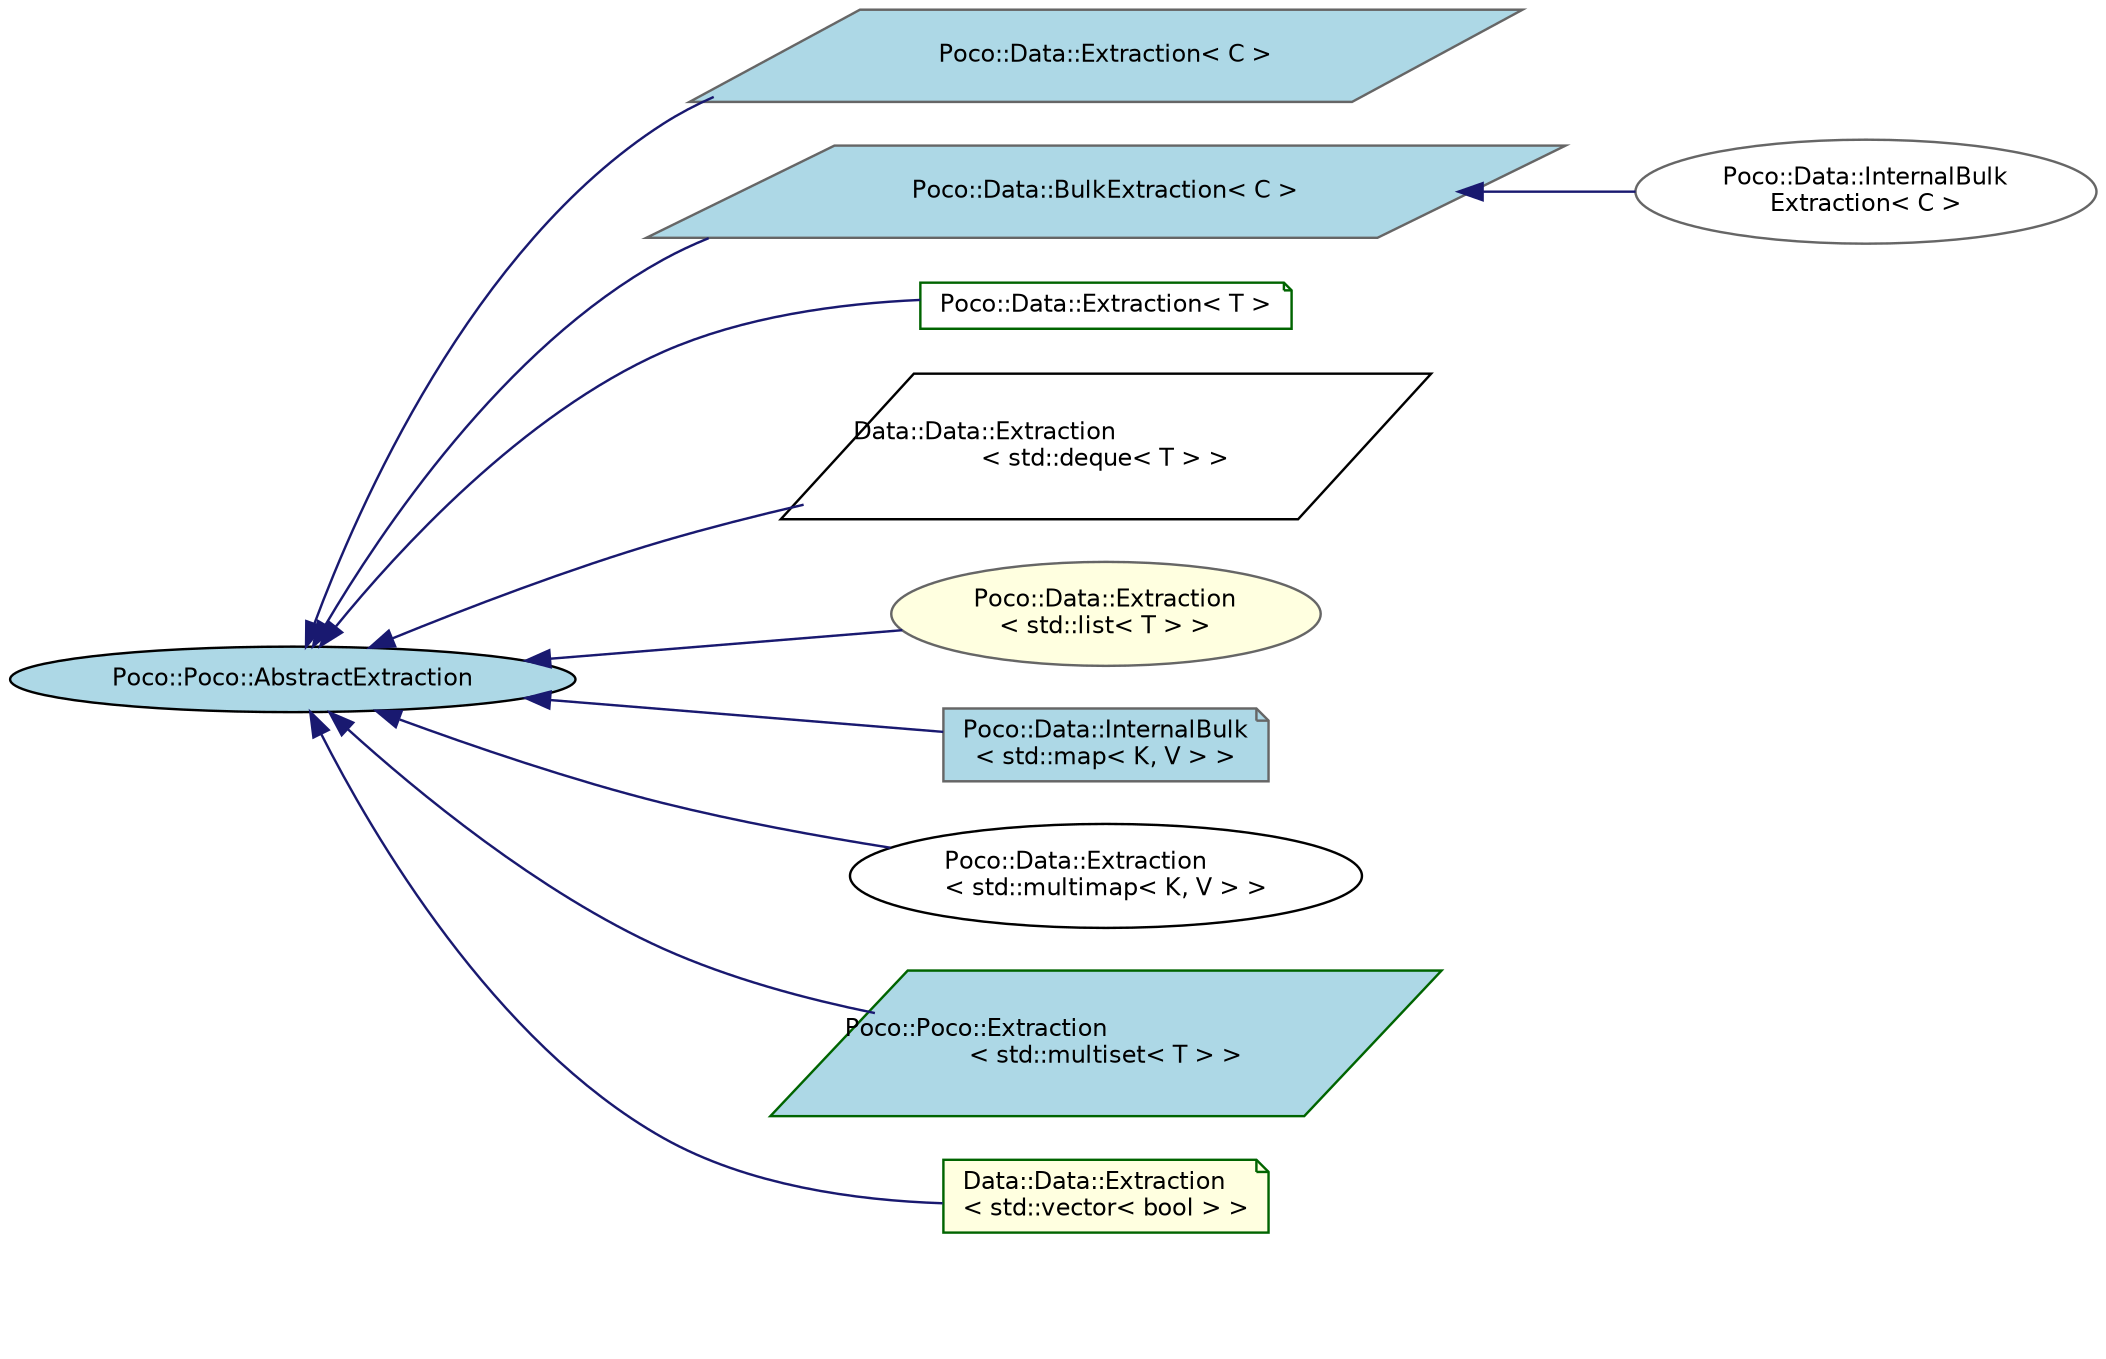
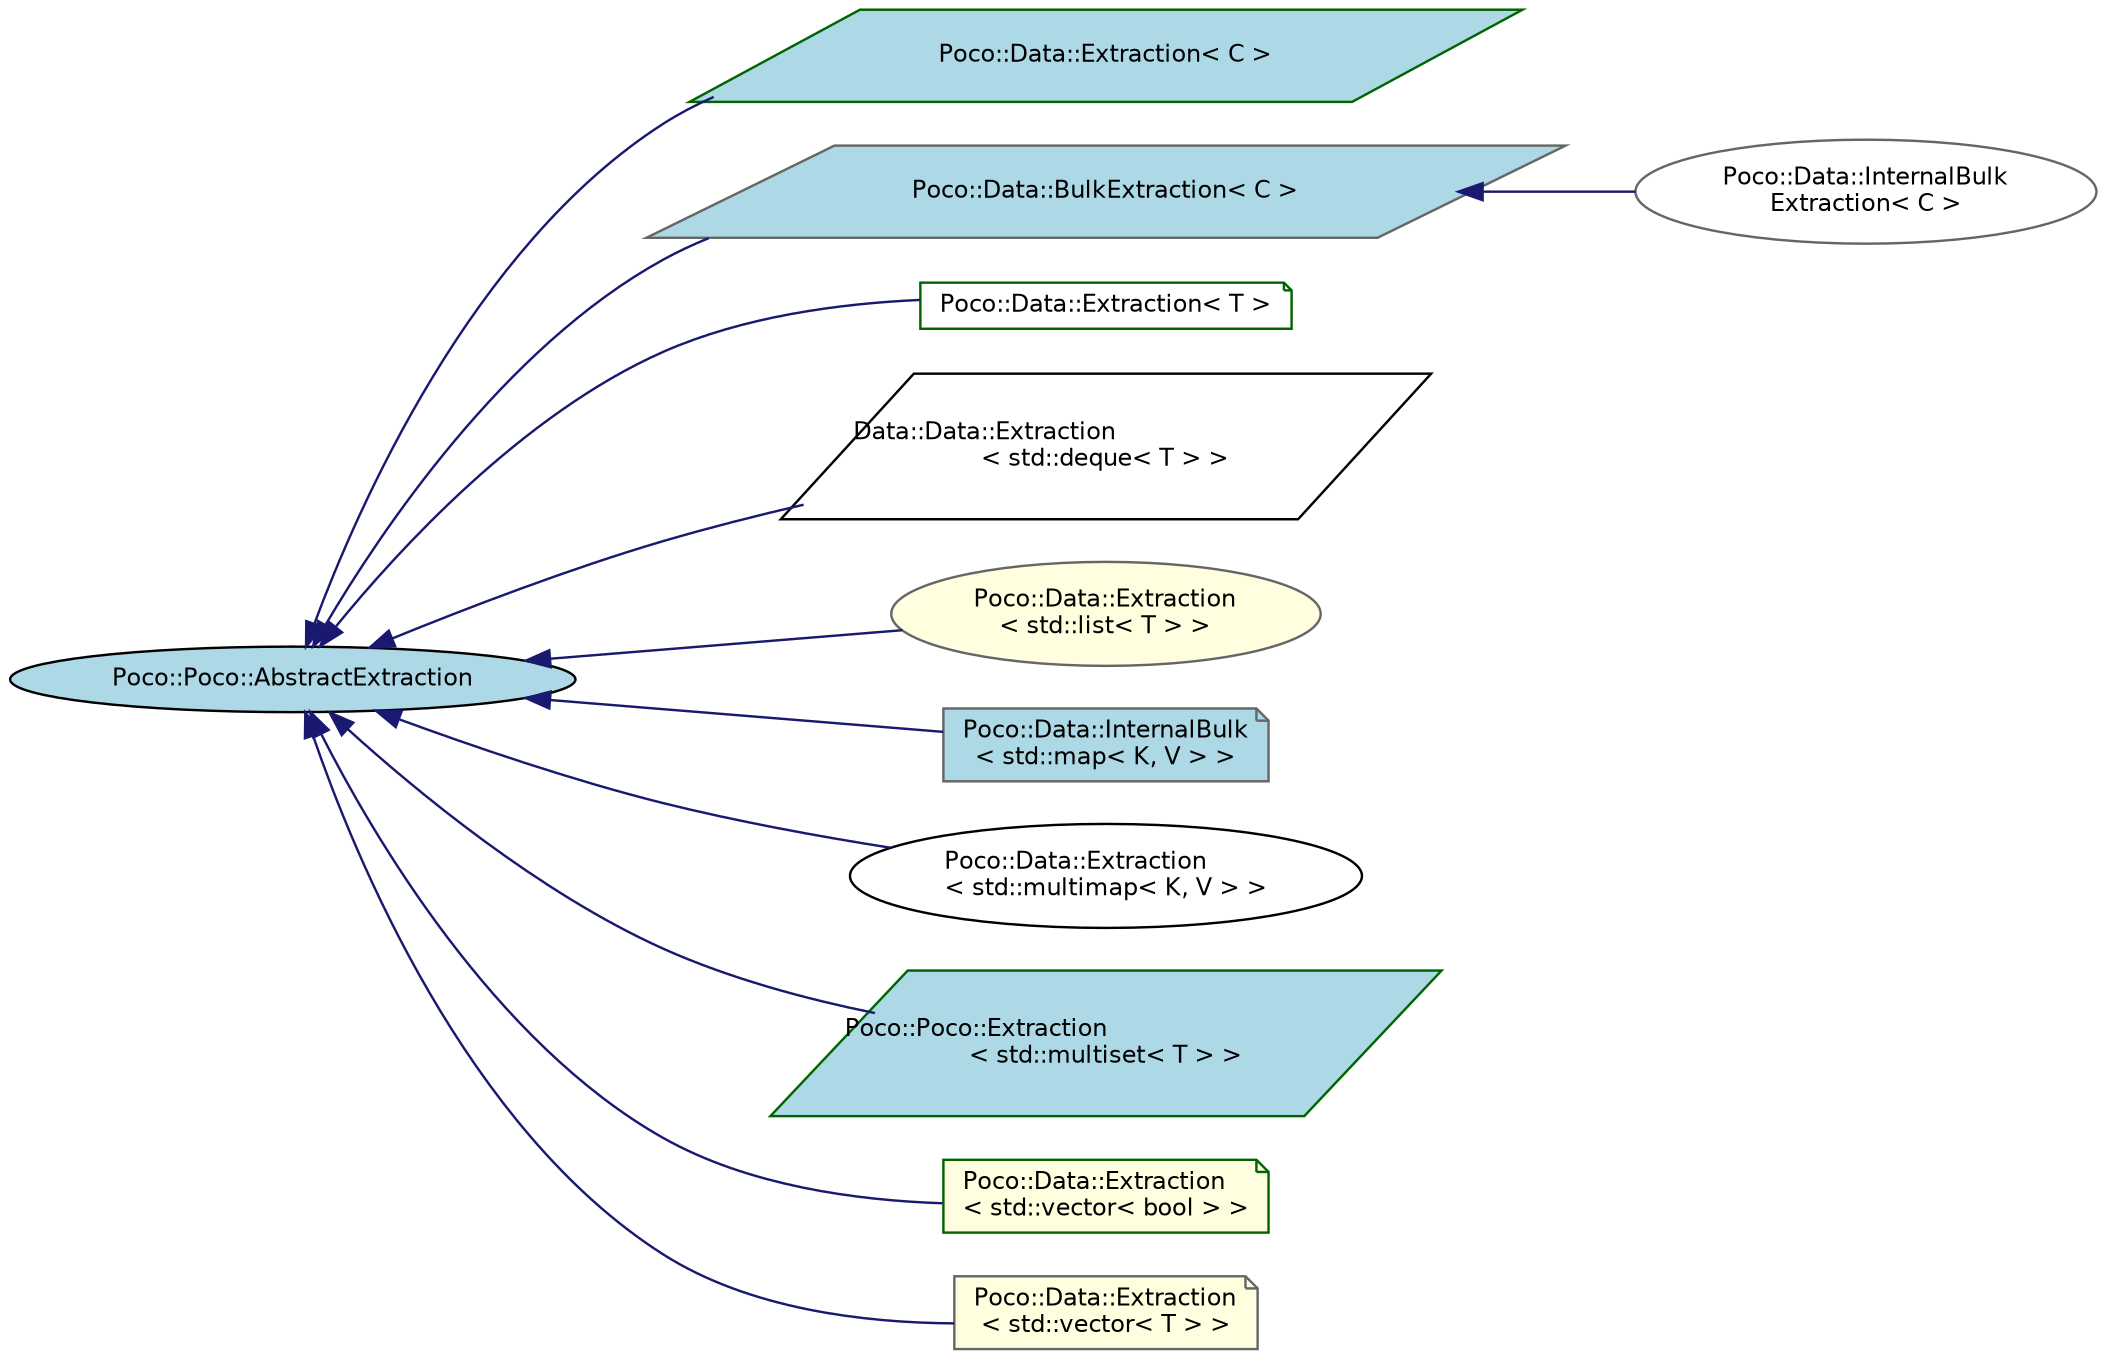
  digraph {
    rankdir=LR
    node [color=gray40 fillcolor=lightblue fontname=Helvetica fontsize=10 shape=ellipse style=filled]
    edge [color=midnightblue dir=back fontname=Helvetica fontsize=10 labelfontname=Helvetica labelfontsize=10 style=solid]
    n1 [color=black height=0.2 label="Poco::Poco::AbstractExtraction" width=0.4]
-   n2 [height=0.2 label="Poco::Data::Extraction\< C \>" shape=parallelogram width=0.4]
+   n2 [color=darkgreen height=0.2 label="Poco::Data::Extraction\< C \>" shape=parallelogram width=0.4]
    n3 [height=0.2 label="Poco::Data::BulkExtraction\< C \>" shape=parallelogram width=0.4]
    n4 [color=darkgreen fillcolor=white height=0.2 label="Poco::Data::Extraction\< T \>" shape=note width=0.4]
    n5 [color=black fillcolor=white height=0.2 label="Data::Data::Extraction\l\< std::deque\< T \> \>" shape=parallelogram width=0.4]
    n6 [fillcolor=lightyellow height=0.2 label="Poco::Data::Extraction\l\< std::list\< T \> \>" width=0.4]
    n7 [height=0.2 label="Poco::Data::InternalBulk\l\< std::map\< K, V \> \>" shape=note width=0.4]
    n8 [color=black fillcolor=white height=0.2 label="Poco::Data::Extraction\l\< std::multimap\< K, V \> \>" width=0.4]
    n9 [color=darkgreen height=0.2 label="Poco::Poco::Extraction\l\< std::multiset\< T \> \>" shape=parallelogram width=0.4]
-   n10 [color=darkgreen fillcolor=lightyellow height=0.2 label="Data::Data::Extraction\l\< std::vector\< bool \> \>" shape=note width=0.4]
+   n10 [color=darkgreen fillcolor=lightyellow height=0.2 label="Poco::Data::Extraction\l\< std::vector\< bool \> \>" shape=note width=0.4]
+   n11 [fillcolor=lightyellow height=0.2 label="Poco::Data::Extraction\l\< std::vector\< T \> \>" shape=note width=0.4]
    n12 [fillcolor=white height=0.2 label="Poco::Data::InternalBulk\lExtraction\< C \>" width=0.4]
    n1 -> n2
    n1 -> n3
    n1 -> n4
    n1 -> n5
    n1 -> n6
    n1 -> n7
    n1 -> n8
    n1 -> n9
    n1 -> n10
+   n1 -> n11
    n3 -> n12
  }
